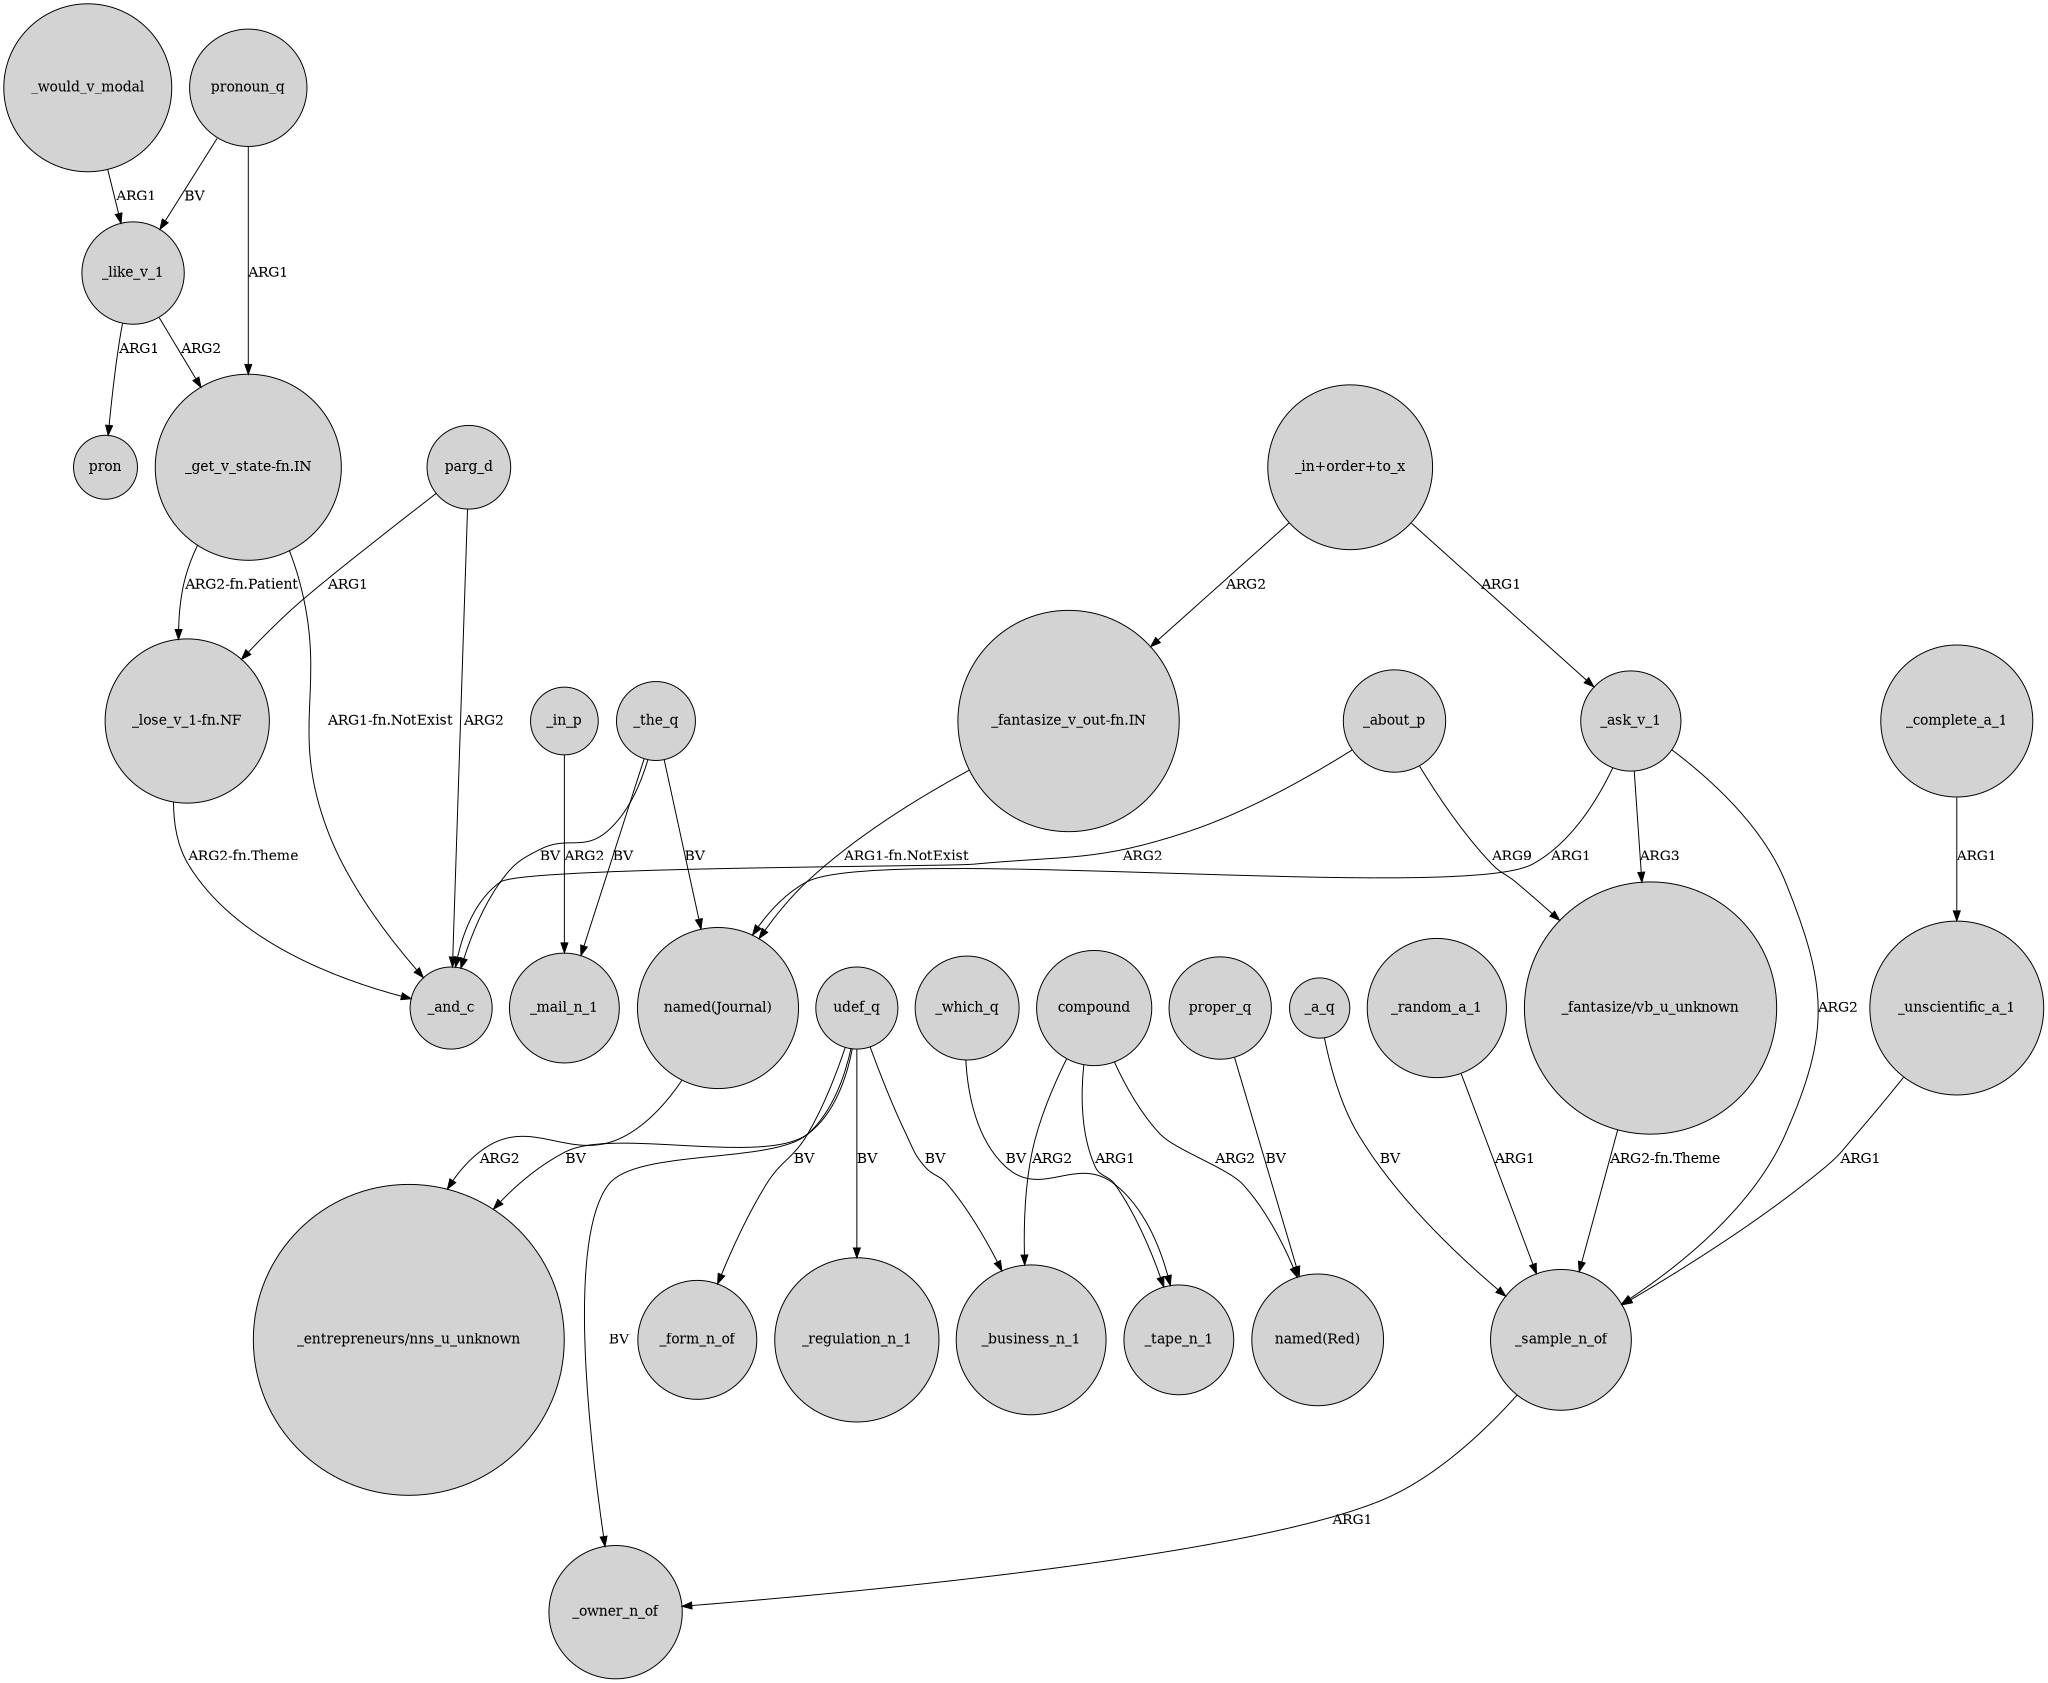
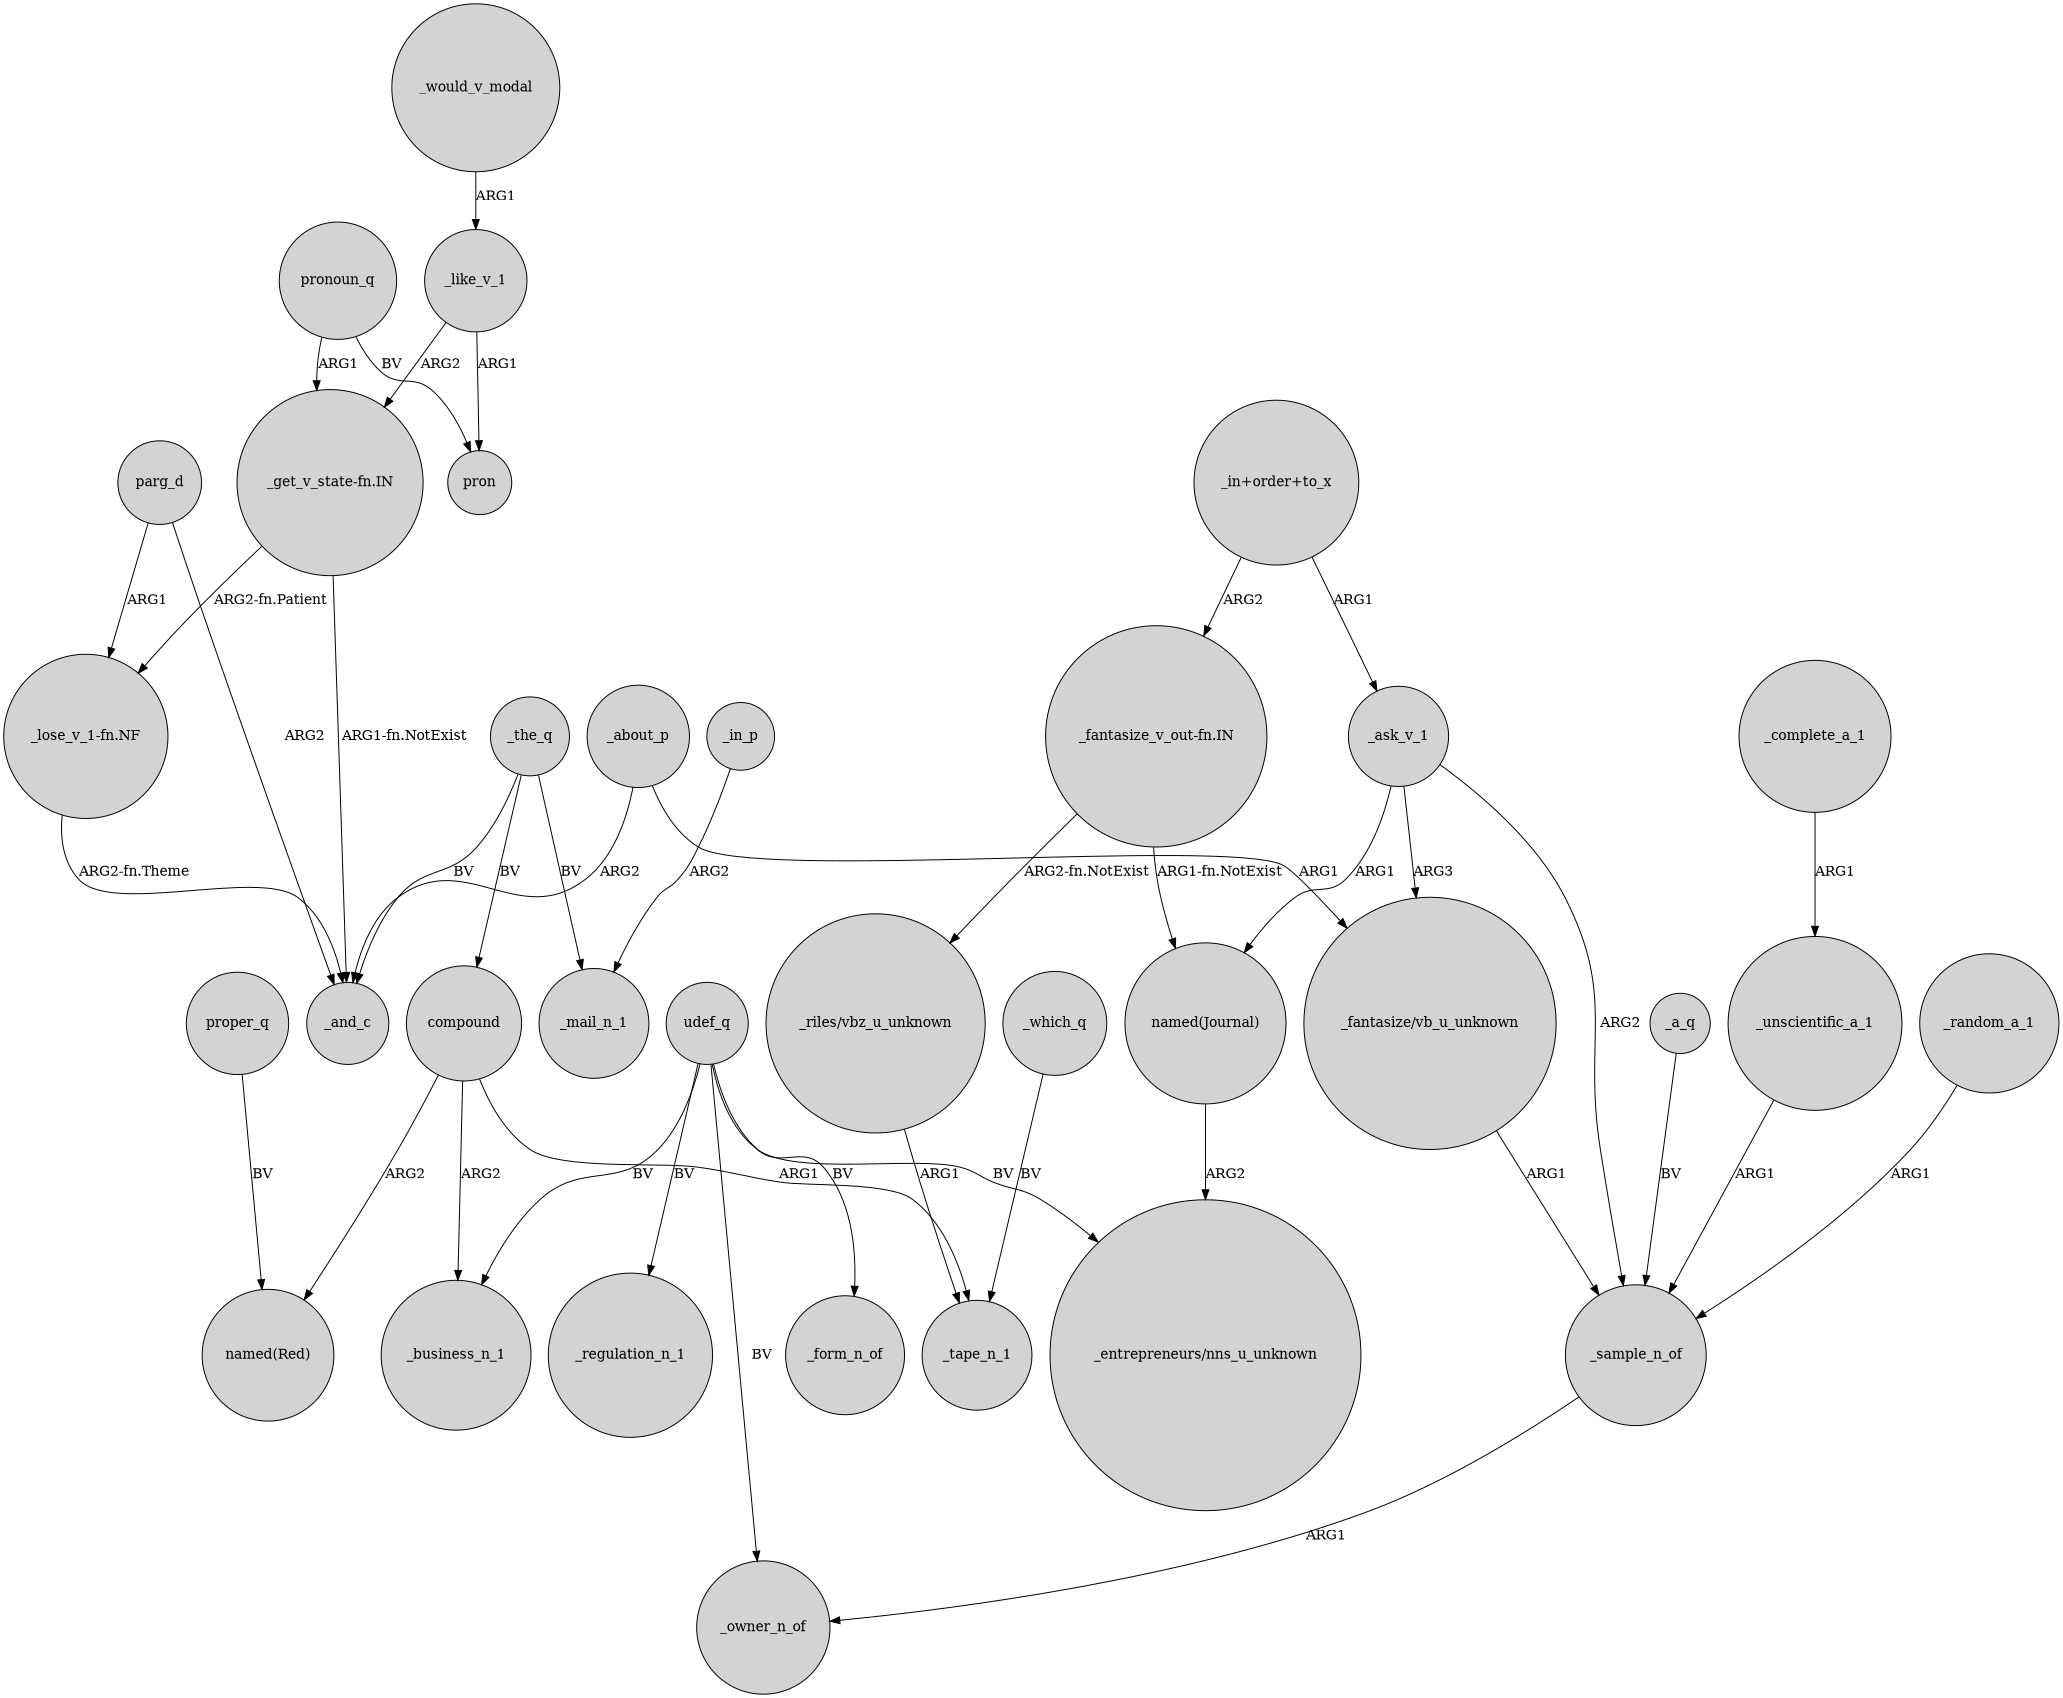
  digraph {
    fontname="DejaVu Serif"
    node [fontname="DejaVu Serif" shape=circle style=filled]
    edge [fontname="DejaVu Serif"]
    _the_q
    _and_c
    "named(Journal)"
    _mail_n_1
    "_entrepreneurs/nns_u_unknown"
    _unscientific_a_1
    _sample_n_of
    _owner_n_of
    n9 [label="_fantasize_v_out-fn.IN"]
+   "_riles/vbz_u_unknown"
    _tape_n_1
    _which_q
    "_get_v_state-fn.IN"
    "_lose_v_1-fn.NF"
    _like_v_1
    pron
    _a_q
    _ask_v_1
    "_fantasize/vb_u_unknown"
    _random_a_1
    parg_d
    _complete_a_1
    _would_v_modal
    _about_p
    pronoun_q
    "_in+order+to_x"
    compound
    _business_n_1
    "named(Red)"
    _in_p
    udef_q
    _form_n_of
    _regulation_n_1
    proper_q
    _the_q -> _and_c [label=BV]
-   _the_q -> "named(Journal)" [label=BV]
+   _the_q -> compound [label=BV]
    _the_q -> _mail_n_1 [label=BV]
    "named(Journal)" -> "_entrepreneurs/nns_u_unknown" [label=ARG2]
    _unscientific_a_1 -> _sample_n_of [label=ARG1]
    _sample_n_of -> _owner_n_of [label=ARG1]
    n9 -> "named(Journal)" [label="ARG1-fn.NotExist"]
+   n9 -> "_riles/vbz_u_unknown" [label="ARG2-fn.NotExist"]
+   "_riles/vbz_u_unknown" -> _tape_n_1 [label=ARG1]
    _which_q -> _tape_n_1 [label=BV]
    "_get_v_state-fn.IN" -> _and_c [label="ARG1-fn.NotExist"]
    "_get_v_state-fn.IN" -> "_lose_v_1-fn.NF" [label="ARG2-fn.Patient"]
    "_lose_v_1-fn.NF" -> _and_c [label="ARG2-fn.Theme"]
    _like_v_1 -> "_get_v_state-fn.IN" [label=ARG2]
    _like_v_1 -> pron [label=ARG1]
    _a_q -> _sample_n_of [label=BV]
    _ask_v_1 -> "named(Journal)" [label=ARG1]
    _ask_v_1 -> _sample_n_of [label=ARG2]
    _ask_v_1 -> "_fantasize/vb_u_unknown" [label=ARG3]
-   "_fantasize/vb_u_unknown" -> _sample_n_of [label="ARG2-fn.Theme"]
+   "_fantasize/vb_u_unknown" -> _sample_n_of [label=ARG1]
    _random_a_1 -> _sample_n_of [label=ARG1]
    parg_d -> _and_c [label=ARG2]
    parg_d -> "_lose_v_1-fn.NF" [label=ARG1]
    _complete_a_1 -> _unscientific_a_1 [label=ARG1]
    _would_v_modal -> _like_v_1 [label=ARG1]
    _about_p -> _and_c [label=ARG2]
-   _about_p -> "_fantasize/vb_u_unknown" [label=ARG9]
+   _about_p -> "_fantasize/vb_u_unknown" [label=ARG1]
    pronoun_q -> "_get_v_state-fn.IN" [label=ARG1]
-   pronoun_q -> _like_v_1 [label=BV]
+   pronoun_q -> pron [label=BV]
    "_in+order+to_x" -> n9 [label=ARG2]
    "_in+order+to_x" -> _ask_v_1 [label=ARG1]
    compound -> _tape_n_1 [label=ARG1]
    compound -> _business_n_1 [label=ARG2]
    compound -> "named(Red)" [label=ARG2]
    _in_p -> _mail_n_1 [label=ARG2]
    udef_q -> "_entrepreneurs/nns_u_unknown" [label=BV]
    udef_q -> _owner_n_of [label=BV]
    udef_q -> _business_n_1 [label=BV]
    udef_q -> _form_n_of [label=BV]
    udef_q -> _regulation_n_1 [label=BV]
    proper_q -> "named(Red)" [label=BV]
  }
